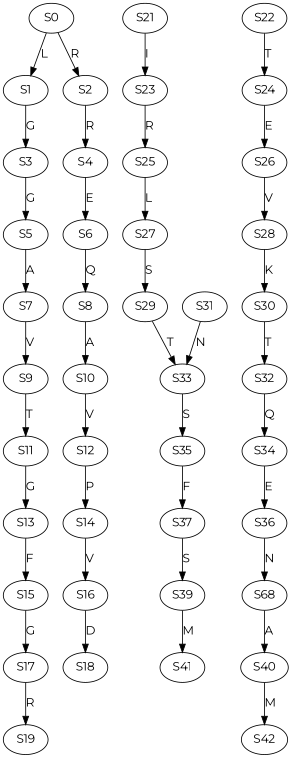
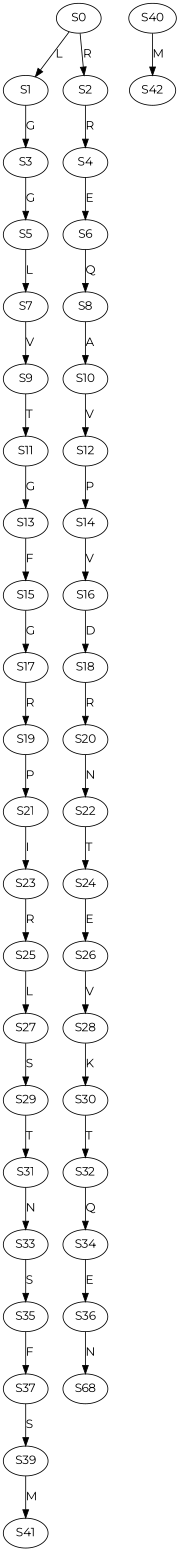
  strict digraph {
    fontname=Montserrat
    node [fontname=Montserrat]
    edge [fontname=Montserrat]
    S0
    S1
    S2
    S3
    S4
    S5
    S6
    S7
    S8
    S9
    S10
    S11
    S12
    S13
    S14
    S15
    S16
    S17
    S18
    S19
+   S20
    S21
    S22
    S23
    S24
    S25
    S26
    S27
    S28
    S29
    S30
    S31
    S32
    S33
    S34
    S35
    S36
    S37
    n39 [label=S68]
    S39
    S40
    S41
    S42
    S0 -> S1 [label=L]
    S0 -> S2 [label=R]
    S1 -> S3 [label=G]
    S2 -> S4 [label=R]
    S3 -> S5 [label=G]
    S4 -> S6 [label=E]
-   S5 -> S7 [label=A]
+   S5 -> S7 [label=L]
    S6 -> S8 [label=Q]
    S7 -> S9 [label=V]
    S8 -> S10 [label=A]
    S9 -> S11 [label=T]
    S10 -> S12 [label=V]
    S11 -> S13 [label=G]
    S12 -> S14 [label=P]
    S13 -> S15 [label=F]
    S14 -> S16 [label=V]
    S15 -> S17 [label=G]
    S16 -> S18 [label=D]
    S17 -> S19 [label=R]
+   S18 -> S20 [label=R]
+   S19 -> S21 [label=P]
+   S20 -> S22 [label=N]
    S21 -> S23 [label=I]
    S22 -> S24 [label=T]
    S23 -> S25 [label=R]
    S24 -> S26 [label=E]
    S25 -> S27 [label=L]
    S26 -> S28 [label=V]
    S27 -> S29 [label=S]
    S28 -> S30 [label=K]
-   S29 -> S33 [label=T]
+   S29 -> S31 [label=T]
    S30 -> S32 [label=T]
    S31 -> S33 [label=N]
    S32 -> S34 [label=Q]
    S33 -> S35 [label=S]
    S34 -> S36 [label=E]
    S35 -> S37 [label=F]
    S36 -> n39 [label=N]
    S37 -> S39 [label=S]
-   n39 -> S40 [label=A]
    S39 -> S41 [label=M]
    S40 -> S42 [label=M]
  }
